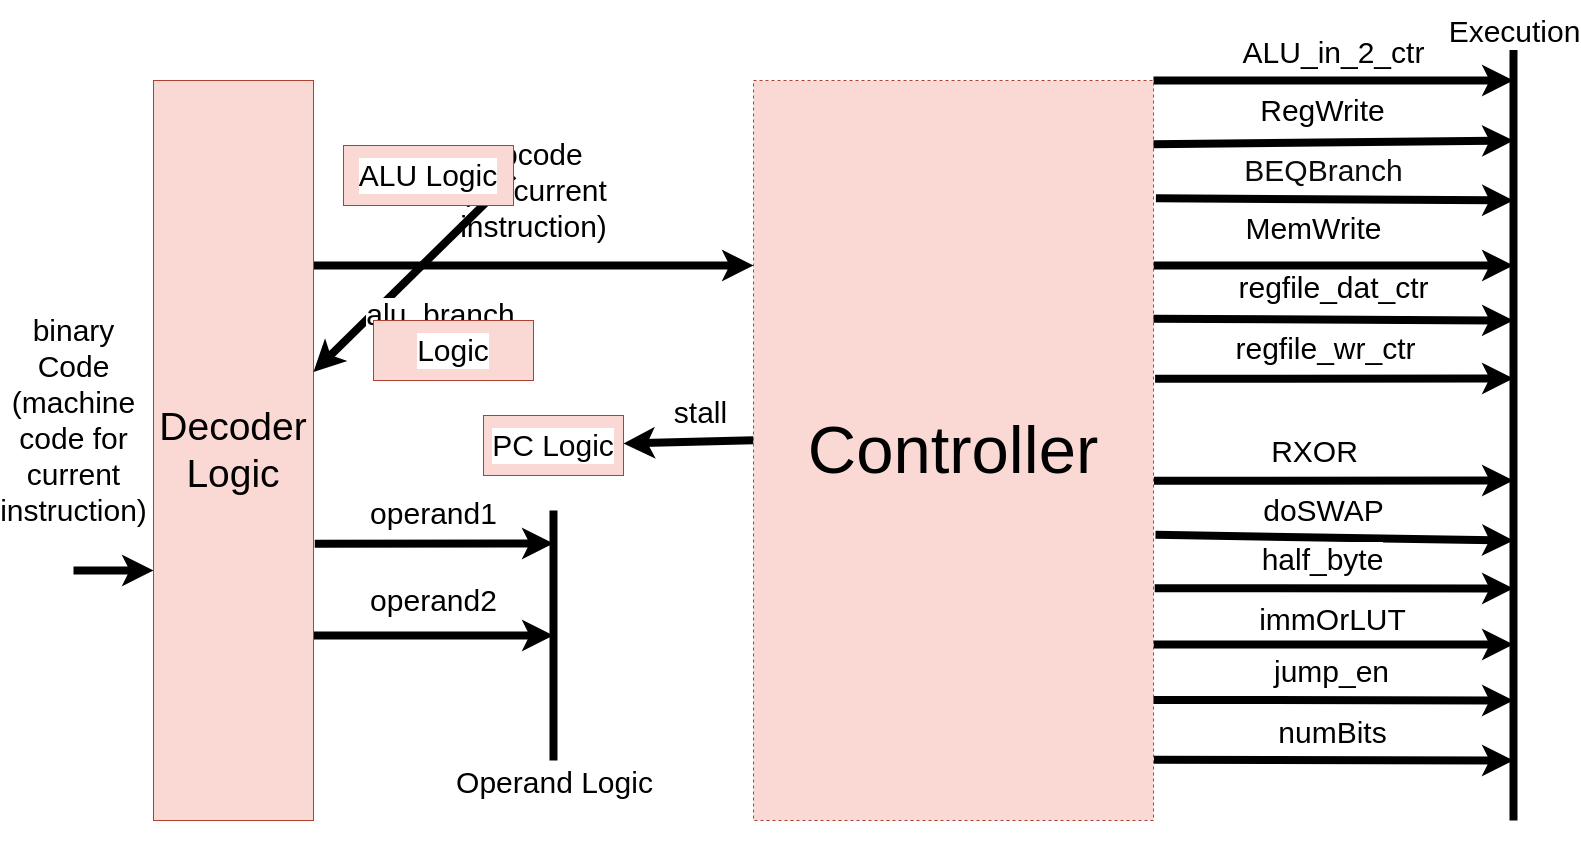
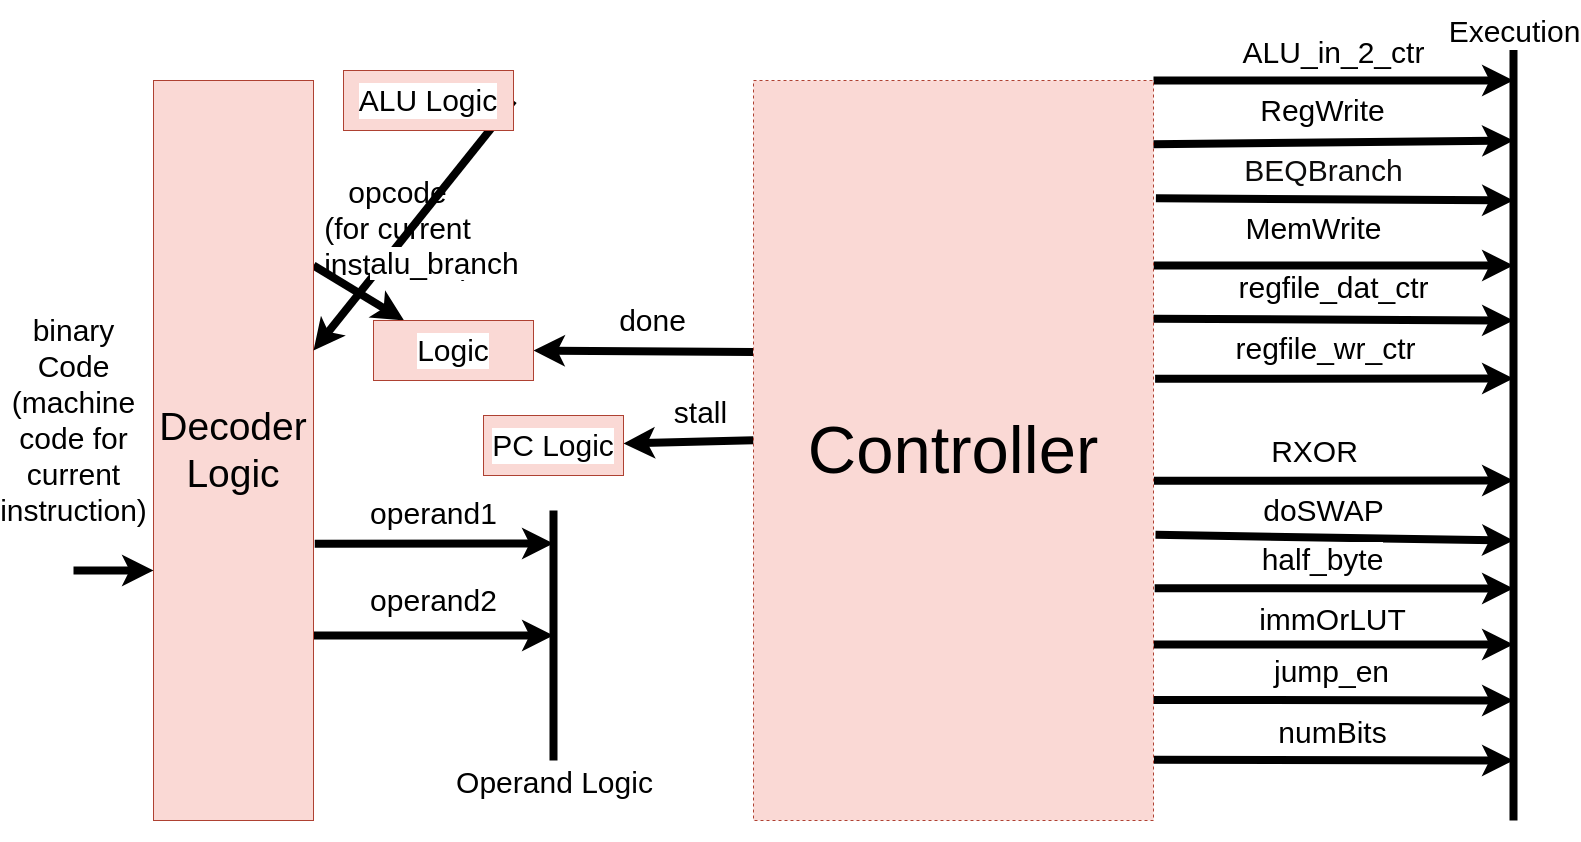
  <mxCell id="0" />
  <mxCell id="1" parent="0" />
  <mxCell id="2" value="operand1" style="edgeStyle=none;html=1;labelBackgroundColor=none;strokeColor=#000000;strokeWidth=8;fontSize=30;fontColor=#000000;exitX=1.008;exitY=0.626;exitDx=0;exitDy=0;exitPerimeter=0;" parent="1" source="5" edge="1"><mxGeometry y="30" relative="1" as="geometry"><mxPoint x="500" y="533" as="targetPoint" /><mxPoint as="offset" /></mxGeometry></mxCell>
  <mxCell id="3" value="operand2" style="edgeStyle=none;html=1;exitX=1;exitY=0.75;exitDx=0;exitDy=0;labelBackgroundColor=none;strokeColor=#000000;strokeWidth=8;fontSize=30;fontColor=#000000;" parent="1" source="5" edge="1"><mxGeometry x="0.001" y="35" relative="1" as="geometry"><mxPoint x="500" y="625" as="targetPoint" /><mxPoint as="offset" /></mxGeometry></mxCell>
- <mxCell id="4" value="opcode&lt;br&gt;(for current&lt;br&gt;instruction)" style="edgeStyle=none;html=1;exitX=1;exitY=0.25;exitDx=0;exitDy=0;entryX=0;entryY=0.25;entryDx=0;entryDy=0;labelBackgroundColor=none;strokeColor=#000000;strokeWidth=8;fontSize=30;fontColor=#000000;" parent="1" source="5" target="27" edge="1"><mxGeometry y="75" relative="1" as="geometry"><mxPoint as="offset" /></mxGeometry></mxCell>
+ <mxCell id="4" value="opcode&lt;br&gt;(for current&lt;br&gt;instruction)" style="edgeStyle=none;html=1;exitX=1;exitY=0.25;exitDx=0;exitDy=0;labelBackgroundColor=none;strokeColor=#000000;strokeWidth=8;fontSize=30;fontColor=#000000;" parent="1" source="5" target="33" edge="1"><mxGeometry y="75" relative="1" as="geometry"><mxPoint as="offset" /></mxGeometry></mxCell>
  <mxCell id="5" value="&lt;font color=&quot;#000000&quot; style=&quot;font-size: 39px;&quot;&gt;Decoder&lt;br&gt;Logic&lt;br&gt;&lt;/font&gt;" style="whiteSpace=wrap;html=1;fillColor=#fad9d5;strokeColor=#ae4132;" parent="1" vertex="1"><mxGeometry x="100" y="70" width="160" height="740" as="geometry" /></mxCell>
  <mxCell id="6" value="&lt;font style=&quot;font-size: 30px;&quot; color=&quot;#000000&quot;&gt;&lt;span style=&quot;background-color: rgb(255, 255, 255);&quot;&gt;binary&lt;br&gt;Code&lt;br&gt;(machine&lt;br&gt;code for&lt;br&gt;current&lt;br&gt;instruction)&lt;/span&gt;&lt;br&gt;&lt;/font&gt;" style="edgeStyle=none;orthogonalLoop=1;jettySize=auto;html=1;strokeWidth=8;strokeColor=#000000;" parent="1" edge="1"><mxGeometry x="-1" y="150" width="80" relative="1" as="geometry"><mxPoint x="20" y="560" as="sourcePoint" /><mxPoint x="100" y="560" as="targetPoint" /><Array as="points" /><mxPoint as="offset" /></mxGeometry></mxCell>
  <mxCell id="7" value="" style="edgeStyle=none;orthogonalLoop=1;jettySize=auto;html=1;labelBackgroundColor=none;strokeColor=#000000;strokeWidth=8;fontSize=30;fontColor=#000000;endArrow=none;endFill=0;" parent="1" edge="1"><mxGeometry width="80" relative="1" as="geometry"><mxPoint x="500" y="500" as="sourcePoint" /><mxPoint x="500" y="750" as="targetPoint" /><Array as="points" /></mxGeometry></mxCell>
  <mxCell id="8" value="&lt;span style=&quot;background-color: rgb(255, 255, 255);&quot;&gt;Operand Logic&lt;/span&gt;" style="edgeLabel;html=1;align=center;verticalAlign=middle;resizable=0;points=[];fontSize=30;fontColor=#000000;" parent="7" vertex="1" connectable="0"><mxGeometry x="0.326" y="-4" relative="1" as="geometry"><mxPoint x="4" y="105" as="offset" /></mxGeometry></mxCell>
  <mxCell id="9" value="&lt;span style=&quot;font-size: 30px; background-color: rgb(255, 255, 255);&quot;&gt;ALU_in_2_ctr&lt;/span&gt;" style="edgeStyle=none;html=1;exitX=1;exitY=0;exitDx=0;exitDy=0;labelBackgroundColor=none;strokeColor=#000000;strokeWidth=8;fontSize=67;fontColor=#000000;endArrow=classic;endFill=1;" parent="1" source="27" edge="1"><mxGeometry y="40" relative="1" as="geometry"><mxPoint x="1460" y="70" as="targetPoint" /><mxPoint as="offset" /></mxGeometry></mxCell>
  <mxCell id="10" value="&lt;font color=&quot;#0d0c0c&quot; style=&quot;font-size: 30px; background-color: rgb(255, 255, 255);&quot;&gt;BEQBranch&lt;/font&gt;" style="edgeStyle=none;html=1;strokeWidth=8;strokeColor=#000000;exitX=1.006;exitY=0.159;exitDx=0;exitDy=0;exitPerimeter=0;" parent="1" source="27" edge="1"><mxGeometry x="-0.064" y="29" relative="1" as="geometry"><mxPoint x="1460" y="190" as="targetPoint" /><mxPoint x="1099" y="217" as="sourcePoint" /><mxPoint as="offset" /></mxGeometry></mxCell>
  <mxCell id="11" style="edgeStyle=none;html=1;labelBackgroundColor=#FFFFFF;strokeColor=#000000;strokeWidth=8;fontSize=30;fontColor=#000000;exitX=1;exitY=0.25;exitDx=0;exitDy=0;" parent="1" source="27" edge="1"><mxGeometry relative="1" as="geometry"><mxPoint x="1460" y="255" as="targetPoint" /><mxPoint x="1101" y="287" as="sourcePoint" /></mxGeometry></mxCell>
  <mxCell id="12" value="&lt;span style=&quot;background-color: rgb(255, 255, 255);&quot;&gt;MemWrite&lt;/span&gt;" style="edgeLabel;html=1;align=center;verticalAlign=middle;resizable=0;points=[];fontSize=30;fontColor=#000000;" parent="11" vertex="1" connectable="0"><mxGeometry x="-0.098" y="10" relative="1" as="geometry"><mxPoint x="-3" y="-28" as="offset" /></mxGeometry></mxCell>
  <mxCell id="13" style="edgeStyle=none;html=1;labelBackgroundColor=#FFFFFF;strokeColor=#000000;strokeWidth=8;fontSize=30;fontColor=#000000;exitX=1.001;exitY=0.541;exitDx=0;exitDy=0;exitPerimeter=0;" parent="1" source="27" edge="1"><mxGeometry relative="1" as="geometry"><mxPoint x="1460" y="470" as="targetPoint" /><mxPoint x="1090" y="370" as="sourcePoint" /></mxGeometry></mxCell>
  <mxCell id="14" value="&lt;span style=&quot;background-color: rgb(255, 255, 255);&quot;&gt;RXOR&lt;/span&gt;" style="edgeLabel;html=1;align=center;verticalAlign=middle;resizable=0;points=[];fontSize=30;fontColor=#000000;" parent="13" vertex="1" connectable="0"><mxGeometry x="-0.166" y="-1" relative="1" as="geometry"><mxPoint x="10" y="-31" as="offset" /></mxGeometry></mxCell>
  <mxCell id="15" value="doSWAP" style="edgeStyle=none;html=1;labelBackgroundColor=#FFFFFF;strokeColor=#000000;strokeWidth=8;fontSize=30;fontColor=#000000;exitX=1.005;exitY=0.614;exitDx=0;exitDy=0;exitPerimeter=0;" parent="1" source="27" edge="1"><mxGeometry x="-0.064" y="27" relative="1" as="geometry"><mxPoint x="1460" y="530" as="targetPoint" /><mxPoint x="1100" y="440" as="sourcePoint" /><mxPoint as="offset" /></mxGeometry></mxCell>
  <mxCell id="16" value="half_byte" style="edgeStyle=none;html=1;labelBackgroundColor=#FFFFFF;strokeColor=#000000;strokeWidth=8;fontSize=30;fontColor=#000000;exitX=1.003;exitY=0.686;exitDx=0;exitDy=0;exitPerimeter=0;" parent="1" source="27" edge="1"><mxGeometry x="-0.061" y="29" relative="1" as="geometry"><mxPoint x="1460" y="578" as="targetPoint" /><mxPoint x="1102" y="508" as="sourcePoint" /><mxPoint as="offset" /></mxGeometry></mxCell>
  <mxCell id="17" value="immOrLUT" style="edgeStyle=none;html=1;labelBackgroundColor=#FFFFFF;strokeColor=#000000;strokeWidth=8;fontSize=30;fontColor=#000000;exitX=1;exitY=0.762;exitDx=0;exitDy=0;exitPerimeter=0;" parent="1" source="27" edge="1"><mxGeometry x="-0.004" y="25" relative="1" as="geometry"><mxPoint x="1460" y="634" as="targetPoint" /><mxPoint x="1102" y="585" as="sourcePoint" /><mxPoint as="offset" /></mxGeometry></mxCell>
+ <mxCell id="18" value="done" style="edgeStyle=none;html=1;exitX=-0.001;exitY=0.367;exitDx=0;exitDy=0;labelBackgroundColor=#FFFFFF;strokeColor=#000000;strokeWidth=8;fontSize=30;fontColor=#000000;exitPerimeter=0;entryX=1;entryY=0.5;entryDx=0;entryDy=0;" parent="1" source="27" edge="1" target="33"><mxGeometry x="-0.079" y="-31" relative="1" as="geometry"><mxPoint x="490" y="340" as="targetPoint" /><mxPoint as="offset" /><Array as="points" /></mxGeometry></mxCell>
  <mxCell id="19" value="jump_en" style="edgeStyle=none;html=1;exitX=0.998;exitY=0.837;exitDx=0;exitDy=0;labelBackgroundColor=#FFFFFF;strokeColor=#000000;strokeWidth=8;fontSize=30;fontColor=#000000;exitPerimeter=0;" parent="1" source="27" edge="1"><mxGeometry x="-0.006" y="29" relative="1" as="geometry"><mxPoint x="1460" y="690" as="targetPoint" /><mxPoint as="offset" /></mxGeometry></mxCell>
  <mxCell id="20" value="numBits" style="edgeStyle=none;html=1;labelBackgroundColor=#FFFFFF;strokeColor=#000000;strokeWidth=8;fontSize=30;fontColor=#000000;exitX=1.001;exitY=0.918;exitDx=0;exitDy=0;exitPerimeter=0;" parent="1" source="27" edge="1"><mxGeometry x="-0.002" y="28" relative="1" as="geometry"><mxPoint x="1460" y="750" as="targetPoint" /><mxPoint x="1100" y="726" as="sourcePoint" /><mxPoint as="offset" /></mxGeometry></mxCell>
  <mxCell id="21" value="regfile_dat_ctr" style="edgeStyle=none;html=1;labelBackgroundColor=#FFFFFF;strokeColor=#000000;strokeWidth=8;fontSize=30;fontColor=#000000;exitX=0.999;exitY=0.322;exitDx=0;exitDy=0;exitPerimeter=0;" parent="1" source="27" edge="1"><mxGeometry x="0.001" y="32" relative="1" as="geometry"><mxPoint x="1460" y="310" as="targetPoint" /><mxPoint as="offset" /></mxGeometry></mxCell>
  <mxCell id="22" value="regfile_wr_ctr" style="edgeStyle=none;html=1;labelBackgroundColor=#FFFFFF;strokeColor=#000000;strokeWidth=8;fontSize=30;fontColor=#000000;exitX=1.004;exitY=0.403;exitDx=0;exitDy=0;exitPerimeter=0;" parent="1" source="27" edge="1"><mxGeometry x="-0.056" y="30" relative="1" as="geometry"><mxPoint x="1460" y="368" as="targetPoint" /><mxPoint x="1" as="offset" /><mxPoint x="1100" y="360" as="sourcePoint" /></mxGeometry></mxCell>
  <mxCell id="23" style="edgeStyle=none;html=1;exitX=0;exitY=0.486;exitDx=0;exitDy=0;labelBackgroundColor=#FFFFFF;strokeColor=#000000;strokeWidth=8;fontSize=30;fontColor=#000000;exitPerimeter=0;" parent="1" source="27" target="30" edge="1"><mxGeometry relative="1" as="geometry" /></mxCell>
  <mxCell id="24" value="&lt;span style=&quot;background-color: rgb(255, 255, 255);&quot;&gt;stall&lt;/span&gt;" style="edgeLabel;html=1;align=center;verticalAlign=middle;resizable=0;points=[];fontSize=30;fontColor=#000000;" parent="23" vertex="1" connectable="0"><mxGeometry x="-0.178" y="-8" relative="1" as="geometry"><mxPoint y="-22" as="offset" /></mxGeometry></mxCell>
  <mxCell id="25" style="edgeStyle=none;html=1;fontSize=30;strokeColor=#000000;strokeWidth=8;exitX=0.997;exitY=0.086;exitDx=0;exitDy=0;exitPerimeter=0;" edge="1" parent="1" source="27"><mxGeometry relative="1" as="geometry"><mxPoint x="1460" y="130" as="targetPoint" /><mxPoint x="1110" y="120" as="sourcePoint" /></mxGeometry></mxCell>
  <mxCell id="26" value="&lt;font color=&quot;#000000&quot;&gt;RegWrite&lt;/font&gt;" style="edgeLabel;html=1;align=center;verticalAlign=middle;resizable=0;points=[];fontSize=30;" vertex="1" connectable="0" parent="25"><mxGeometry x="-0.058" y="-3" relative="1" as="geometry"><mxPoint y="-35" as="offset" /></mxGeometry></mxCell>
  <mxCell id="27" value="&lt;font style=&quot;font-size: 67px;&quot; color=&quot;#000000&quot;&gt;Controller&lt;/font&gt;" style="whiteSpace=wrap;html=1;labelBackgroundColor=none;fontSize=30;fillColor=#fad9d5;strokeColor=#ae4132;dashed=1;" parent="1" vertex="1"><mxGeometry x="700" y="70" width="400" height="740" as="geometry" /></mxCell>
  <mxCell id="28" value="" style="edgeStyle=none;orthogonalLoop=1;jettySize=auto;html=1;labelBackgroundColor=none;strokeColor=#000000;strokeWidth=8;fontSize=30;fontColor=#000000;endArrow=none;endFill=0;" parent="1" edge="1"><mxGeometry width="80" relative="1" as="geometry"><mxPoint x="1460" y="20" as="sourcePoint" /><mxPoint x="1460" y="810" as="targetPoint" /><Array as="points" /></mxGeometry></mxCell>
  <mxCell id="29" value="&lt;span style=&quot;background-color: rgb(255, 255, 255);&quot;&gt;Execution&lt;/span&gt;" style="edgeLabel;html=1;align=center;verticalAlign=middle;resizable=0;points=[];fontSize=30;fontColor=#000000;" parent="28" vertex="1" connectable="0"><mxGeometry x="0.326" y="-4" relative="1" as="geometry"><mxPoint x="4" y="-524" as="offset" /></mxGeometry></mxCell>
  <mxCell id="30" value="&lt;font color=&quot;#000000&quot;&gt;PC Logic&lt;/font&gt;" style="whiteSpace=wrap;html=1;labelBackgroundColor=#FFFFFF;fontSize=30;fillColor=#fad9d5;strokeColor=#ae4132;" parent="1" vertex="1"><mxGeometry x="430" y="405" width="140" height="60" as="geometry" /></mxCell>
  <mxCell id="31" value="&lt;span style=&quot;font-size: 30px; background-color: rgb(255, 255, 255);&quot;&gt;alu_branch&lt;/span&gt;" style="edgeStyle=none;html=1;labelBackgroundColor=none;strokeColor=#000000;strokeWidth=8;fontSize=67;fontColor=#000000;endArrow=classic;endFill=1;exitX=1;exitY=0.5;exitDx=0;exitDy=0;" edge="1" parent="1" source="32" target="5"><mxGeometry x="0.006" y="40" relative="1" as="geometry"><mxPoint x="700" y="110" as="targetPoint" /><mxPoint x="490" y="100" as="sourcePoint" /><mxPoint as="offset" /></mxGeometry></mxCell>
- <mxCell id="32" value="&lt;font color=&quot;#000000&quot;&gt;ALU Logic&lt;/font&gt;" style="whiteSpace=wrap;html=1;labelBackgroundColor=#FFFFFF;fontSize=30;fillColor=#fad9d5;strokeColor=#ae4132;" vertex="1" parent="1"><mxGeometry x="290" y="135" width="170" height="60" as="geometry" /></mxCell>
+ <mxCell id="32" value="&lt;font color=&quot;#000000&quot;&gt;ALU Logic&lt;/font&gt;" style="whiteSpace=wrap;html=1;labelBackgroundColor=#FFFFFF;fontSize=30;fillColor=#fad9d5;strokeColor=#ae4132;" vertex="1" parent="1"><mxGeometry x="290" y="60" width="170" height="60" as="geometry" /></mxCell>
  <mxCell id="33" value="&lt;font color=&quot;#000000&quot;&gt;Logic&lt;/font&gt;" style="whiteSpace=wrap;html=1;labelBackgroundColor=#FFFFFF;fontSize=30;fillColor=#fad9d5;strokeColor=#ae4132;" vertex="1" parent="1"><mxGeometry x="320" y="310" width="160" height="60" as="geometry" /></mxCell>
